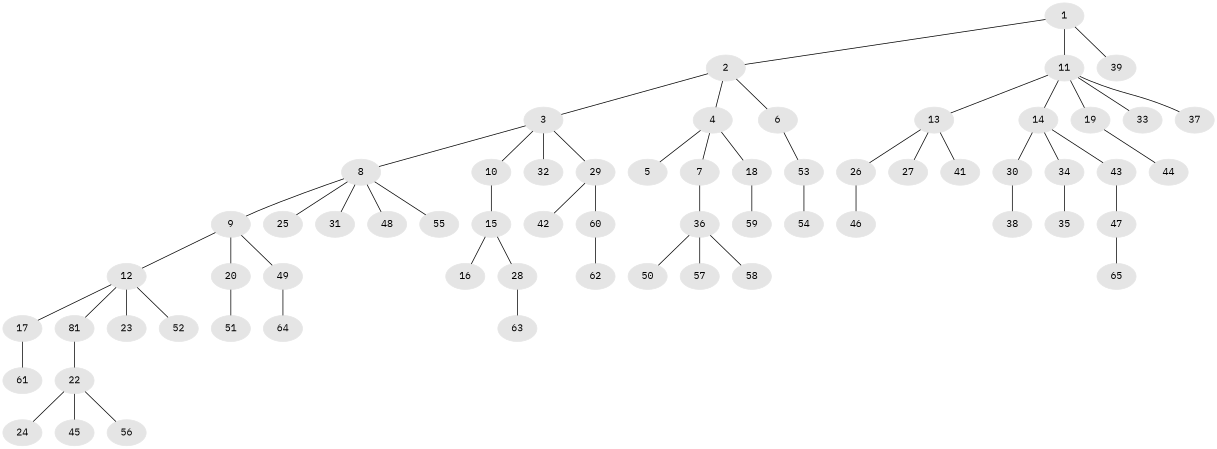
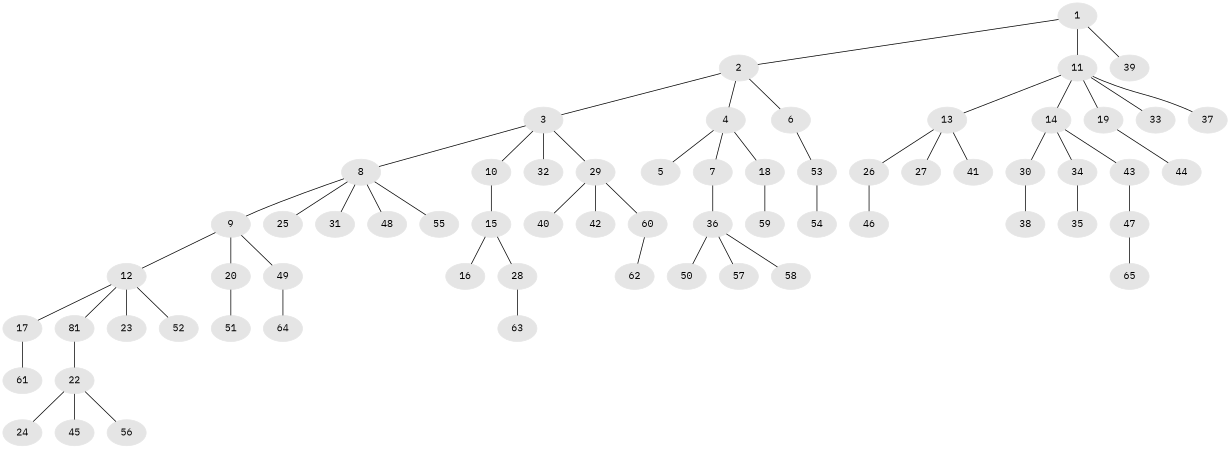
  graph {
    fontname="IBM Plex Mono"
    node [color=gray90 fontname="IBM Plex Mono" style=filled]
    edge [fontname="IBM Plex Mono"]
    1
    2
    11
    39
    3
    4
    6
    13
    14
    19
    33
    37
    8
    10
    32
    29
    5
    7
    18
    53
    9
    25
    31
    48
    55
    15
    36
    59
    54
    50
    57
    58
    12
    20
    49
    17
    n37 [label=81]
    23
    52
    51
    64
    16
    28
+   40
    42
    60
    26
    27
    41
    30
    34
    43
    44
    61
    22
    46
    38
    35
    47
    63
    24
    45
    56
    62
    65
    1 -- 2
    1 -- 11
    1 -- 39
    2 -- 3
    2 -- 4
    2 -- 6
    11 -- 13
    11 -- 14
    11 -- 19
    11 -- 33
    11 -- 37
    3 -- 8
    3 -- 10
    3 -- 32
    3 -- 29
    4 -- 5
    4 -- 7
    4 -- 18
    6 -- 53
    13 -- 26
    13 -- 27
    13 -- 41
    14 -- 30
    14 -- 34
    14 -- 43
    19 -- 44
    8 -- 9
    8 -- 25
    8 -- 31
    8 -- 48
    8 -- 55
    10 -- 15
+   29 -- 40
    29 -- 42
    29 -- 60
    7 -- 36
    18 -- 59
    53 -- 54
    9 -- 12
    9 -- 20
    9 -- 49
    15 -- 16
    15 -- 28
    36 -- 50
    36 -- 57
    36 -- 58
    12 -- 17
    12 -- n37
    12 -- 23
    12 -- 52
    20 -- 51
    49 -- 64
    17 -- 61
    n37 -- 22
    28 -- 63
    60 -- 62
    26 -- 46
    30 -- 38
    34 -- 35
    43 -- 47
    22 -- 24
    22 -- 45
    22 -- 56
    47 -- 65
  }
